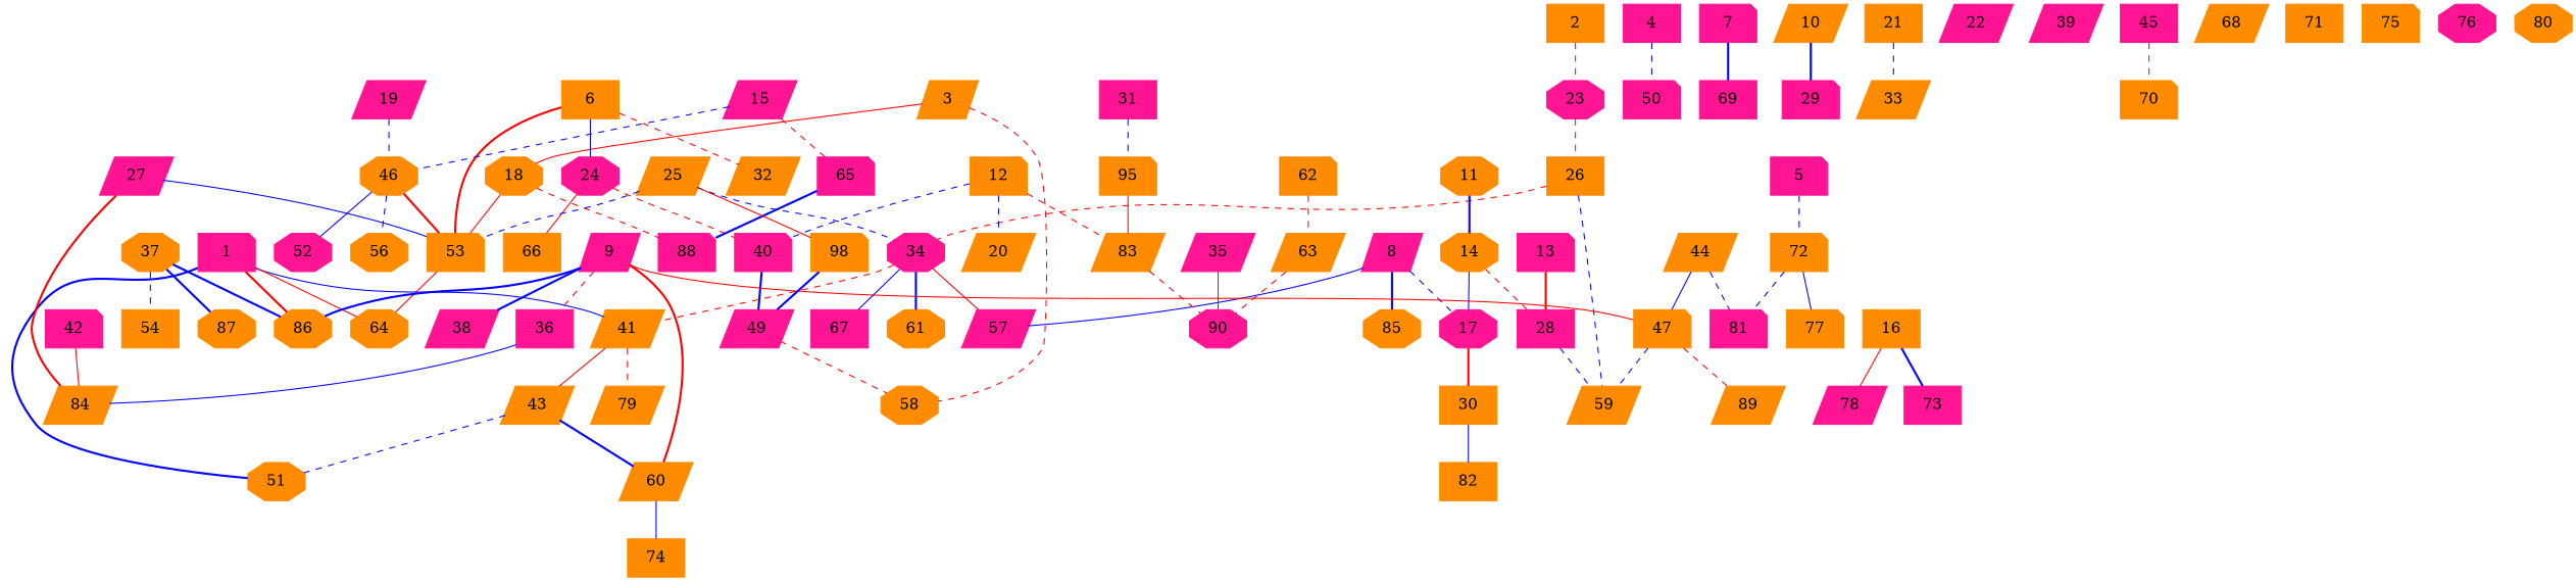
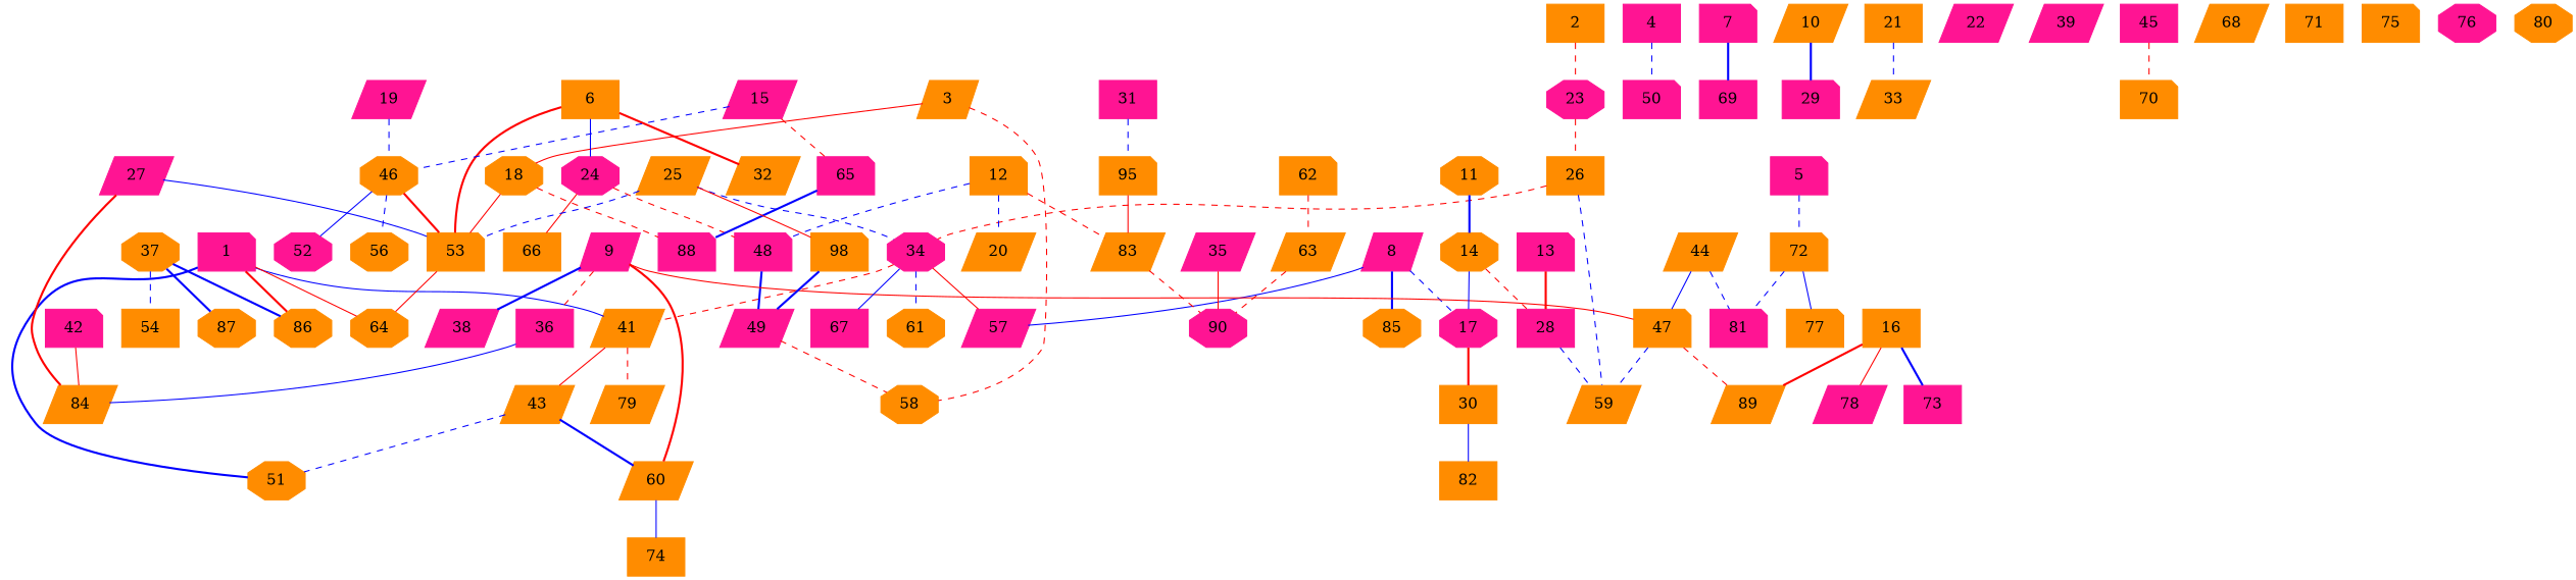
  graph {
    node [color=darkorange shape=parallelogram style=filled]
    edge [color=blue style=dashed]
    1 [color=deeppink shape=note]
    41
    51 [shape=octagon]
    64 [shape=octagon]
    86 [shape=octagon]
    43
    79
    2 [shape=box]
    23 [color=deeppink shape=octagon]
    26 [shape=box]
    18 [shape=octagon]
    3
    58 [shape=octagon]
    53 [shape=note]
    88 [color=deeppink shape=note]
    4 [color=deeppink shape=box]
    50 [color=deeppink shape=note]
    5 [color=deeppink shape=note]
    72 [shape=note]
    81 [color=deeppink shape=note]
    77 [shape=note]
    6 [shape=box]
    24 [color=deeppink shape=octagon]
    32
-   40 [color=deeppink shape=note]
+   40 [color=deeppink shape=note label=48]
    66 [shape=box]
    7 [color=deeppink shape=note]
    69 [color=deeppink shape=box]
    8 [color=deeppink]
    17 [color=deeppink shape=octagon]
    57 [color=deeppink]
    85 [shape=octagon]
    30 [shape=box]
    9 [color=deeppink]
    36 [color=deeppink shape=box]
    38 [color=deeppink]
    47 [shape=note]
    60
    84
    59
    89
    74 [shape=box]
    29 [color=deeppink shape=note]
    10
    11 [shape=octagon]
    14 [shape=octagon]
    28 [color=deeppink shape=box]
    12 [shape=note]
    20
    83
    49 [color=deeppink]
    90 [color=deeppink shape=octagon]
    13 [color=deeppink shape=note]
    15 [color=deeppink]
    46 [shape=octagon]
    65 [color=deeppink shape=note]
    52 [color=deeppink shape=octagon]
    56 [shape=octagon]
    16 [shape=box]
    73 [color=deeppink shape=box]
    78 [color=deeppink]
    82 [shape=box]
    19 [color=deeppink]
    21 [shape=box]
    33
    22 [color=deeppink]
    34 [color=deeppink shape=octagon]
    25
    n69 [label=98 shape=note]
    61 [shape=octagon]
    67 [color=deeppink shape=box]
    27 [color=deeppink]
    31 [color=deeppink shape=box]
    n74 [label=95 shape=note]
    35 [color=deeppink]
    37 [shape=octagon]
    54 [shape=box]
    87 [shape=octagon]
    39 [color=deeppink]
    42 [color=deeppink shape=note]
    44
    45 [color=deeppink shape=box]
    70 [shape=note]
    62 [shape=note]
    63
    68
    71 [shape=box]
    75 [shape=note]
    76 [color=deeppink shape=octagon]
    80 [shape=octagon]
    1 -- 41 [style=solid]
    1 -- 51 [style=bold]
    1 -- 64 [color=red style=solid]
    1 -- 86 [color=red style=bold]
    41 -- 43 [color=red style=solid]
    41 -- 79 [color=red]
    43 -- 51
    43 -- 60 [style=bold]
    2 -- 23 [color=red]
    23 -- 26 [color=red]
    26 -- 59
    26 -- 34 [color=red]
    18 -- 53 [color=red style=solid]
    18 -- 88 [color=red]
    3 -- 18 [color=red style=solid]
    3 -- 58 [color=red]
    53 -- 64 [color=red style=solid]
    4 -- 50
    5 -- 72
    72 -- 81
    72 -- 77 [style=solid]
    6 -- 53 [color=red style=bold]
    6 -- 24 [style=solid]
-   6 -- 32 [color=red]
+   6 -- 32 [color=red style=bold]
    24 -- 40 [color=red]
    24 -- 66 [color=red style=solid]
    40 -- 49 [style=bold]
    7 -- 69 [style=bold]
    8 -- 17
    8 -- 57 [style=solid]
    8 -- 85 [style=bold]
    17 -- 30 [color=red style=bold]
    30 -- 82 [style=solid]
-   9 -- 86 [style=bold]
    9 -- 36 [color=red]
    9 -- 38 [style=bold]
    9 -- 47 [color=red style=solid]
    9 -- 60 [color=red style=bold]
    36 -- 84 [style=solid]
    47 -- 59
    47 -- 89 [color=red]
    60 -- 74 [style=solid]
    10 -- 29 [style=bold]
    11 -- 14 [style=bold]
    14 -- 17 [style=solid]
    14 -- 28 [color=red]
    28 -- 59
    12 -- 40
    12 -- 20
    12 -- 83 [color=red]
    83 -- 90 [color=red]
    49 -- 58 [color=red]
    13 -- 28 [color=red style=bold]
    15 -- 46
    15 -- 65 [color=red]
    46 -- 53 [color=red style=bold]
    46 -- 52 [style=solid]
    46 -- 56
    65 -- 88 [style=bold]
+   16 -- 89 [color=red style=bold]
    16 -- 73 [style=bold]
    16 -- 78 [color=red style=solid]
    19 -- 46
    21 -- 33
    34 -- 41 [color=red]
    34 -- 57 [color=red style=solid]
-   34 -- 61 [style=bold]
+   34 -- 61
    34 -- 67 [style=solid]
    25 -- 53
    25 -- 34
    25 -- n69 [color=red style=solid]
    n69 -- 49 [style=bold]
    27 -- 53 [style=solid]
    27 -- 84 [color=red style=bold]
    31 -- n74
    n74 -- 83 [color=red style=solid]
    35 -- 90 [color=red style=solid]
    37 -- 86 [style=bold]
    37 -- 54
    37 -- 87 [style=bold]
    42 -- 84 [color=red style=solid]
    44 -- 81
    44 -- 47 [style=solid]
    45 -- 70 [color=red]
    62 -- 63 [color=red]
    63 -- 90 [color=red]
  }
